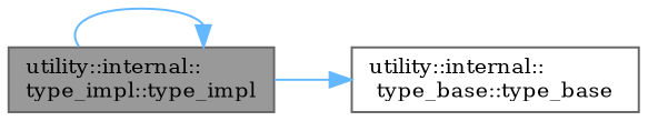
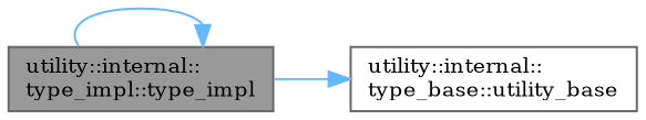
  digraph {
    rankdir=LR
    fontname="DejaVu Serif"
    node [fontname="DejaVu Serif" fontsize=10 shape=box style=filled]
    edge [color=steelblue1 fontname="DejaVu Serif" fontsize=10 labelfontname=Helvetica labelfontsize=10 style=solid]
    n1 [color=gray40 fillcolor=grey60 fontcolor=black height=0.2 label="utility::internal::\ltype_impl::type_impl" width=0.4]
-   n2 [color=grey40 fillcolor=white height=0.2 label="utility::internal::\ltype_base::type_base" width=0.4]
+   n2 [color=grey40 fillcolor=white height=0.2 label="utility::internal::\ltype_base::utility_base" width=0.4]
    n1 -> n1
    n1 -> n2
  }
